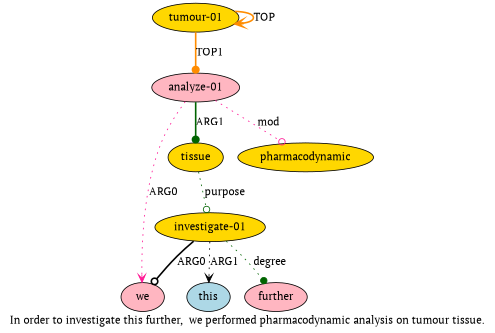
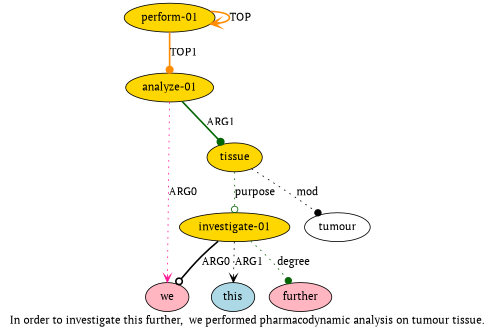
  digraph {
    fontname="PT Serif"
    label="In order to investigate this further,  we performed pharmacodynamic analysis on tumour tissue."
    node [color=black fillcolor=gold fontname="PT Serif" style=filled]
    edge [arrowhead=dot color=darkgreen fontname="PT Serif" gold_label=ARG1 style=dotted test_label=ARG1]
    n1 [fillcolor=lightpink gold_ind=1 gold_label=we label=we test_ind=1 test_label=we]
-   n2 [gold_ind=0 gold_label="perform-01" label="tumour-01" test_ind=0 test_label="perform-01"]
-   n3 [fillcolor=lightpink gold_ind=2 gold_label="analyze-01" label="analyze-01" test_ind=2 test_label="analyze-01"]
+   n2 [gold_ind=0 gold_label="perform-01" label="perform-01" test_ind=0 test_label="perform-01"]
+   n3 [gold_ind=2 gold_label="analyze-01" label="analyze-01" test_ind=2 test_label="analyze-01"]
    n4 [gold_ind=3 gold_label=tissue label=tissue test_ind=3 test_label=tissue]
-   n5 [gold_ind=5 gold_label=pharmacodynamic label=pharmacodynamic test_ind=5 test_label=pharmacodynamic]
    n6 [gold_ind=6 gold_label="investigate-01" label="investigate-01" test_ind=6 test_label="investigate-01"]
    n7 [fillcolor=lightblue gold_ind=7 gold_label=this label=this test_ind=7 test_label=this]
    n8 [fillcolor=lightpink gold_ind=8 gold_label=further label=further test_ind=8 test_label=further]
+   n9 [fillcolor=white gold_ind=4 gold_label=tumour label=tumour test_ind=4 test_label=tumour]
    n2 -> n2 [arrowhead=vee color=darkorange gold_label=TOP label=TOP style=bold test_label=TOP]
    n2 -> n3 [color=darkorange label=TOP1 style=bold]
    n3 -> n1 [arrowhead=vee color=deeppink gold_label=ARG0 label=ARG0 test_label=ARG0]
    n3 -> n4 [label=ARG1 style=bold]
-   n3 -> n5 [arrowhead=odot color=deeppink gold_label=mod label=mod test_label=mod]
    n4 -> n6 [arrowhead=odot gold_label=purpose label=purpose test_label=purpose]
+   n4 -> n9 [color=black gold_label=mod label=mod test_label=mod]
    n6 -> n1 [arrowhead=odot color=black gold_label=ARG0 label=ARG0 style=bold test_label=ARG0]
    n6 -> n7 [arrowhead=vee color=black label=ARG1]
    n6 -> n8 [gold_label=degree label=degree test_label=degree]
  }
